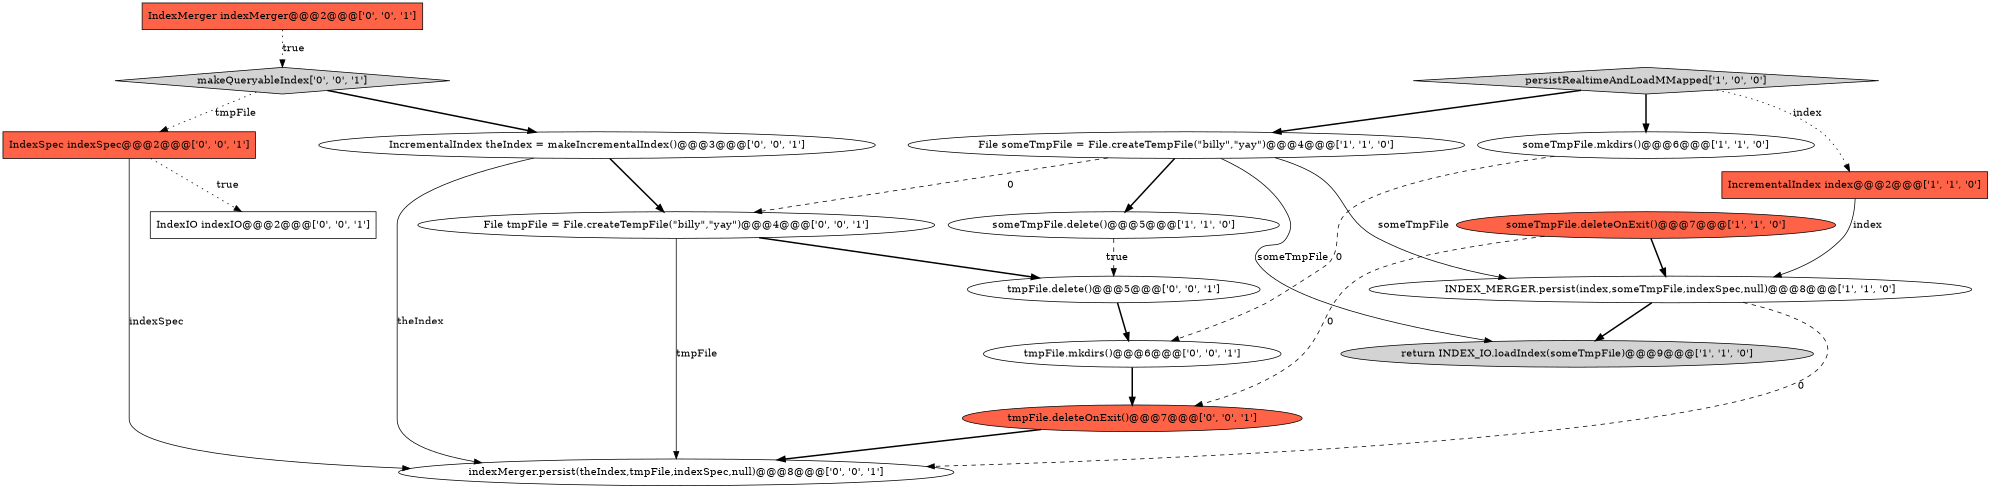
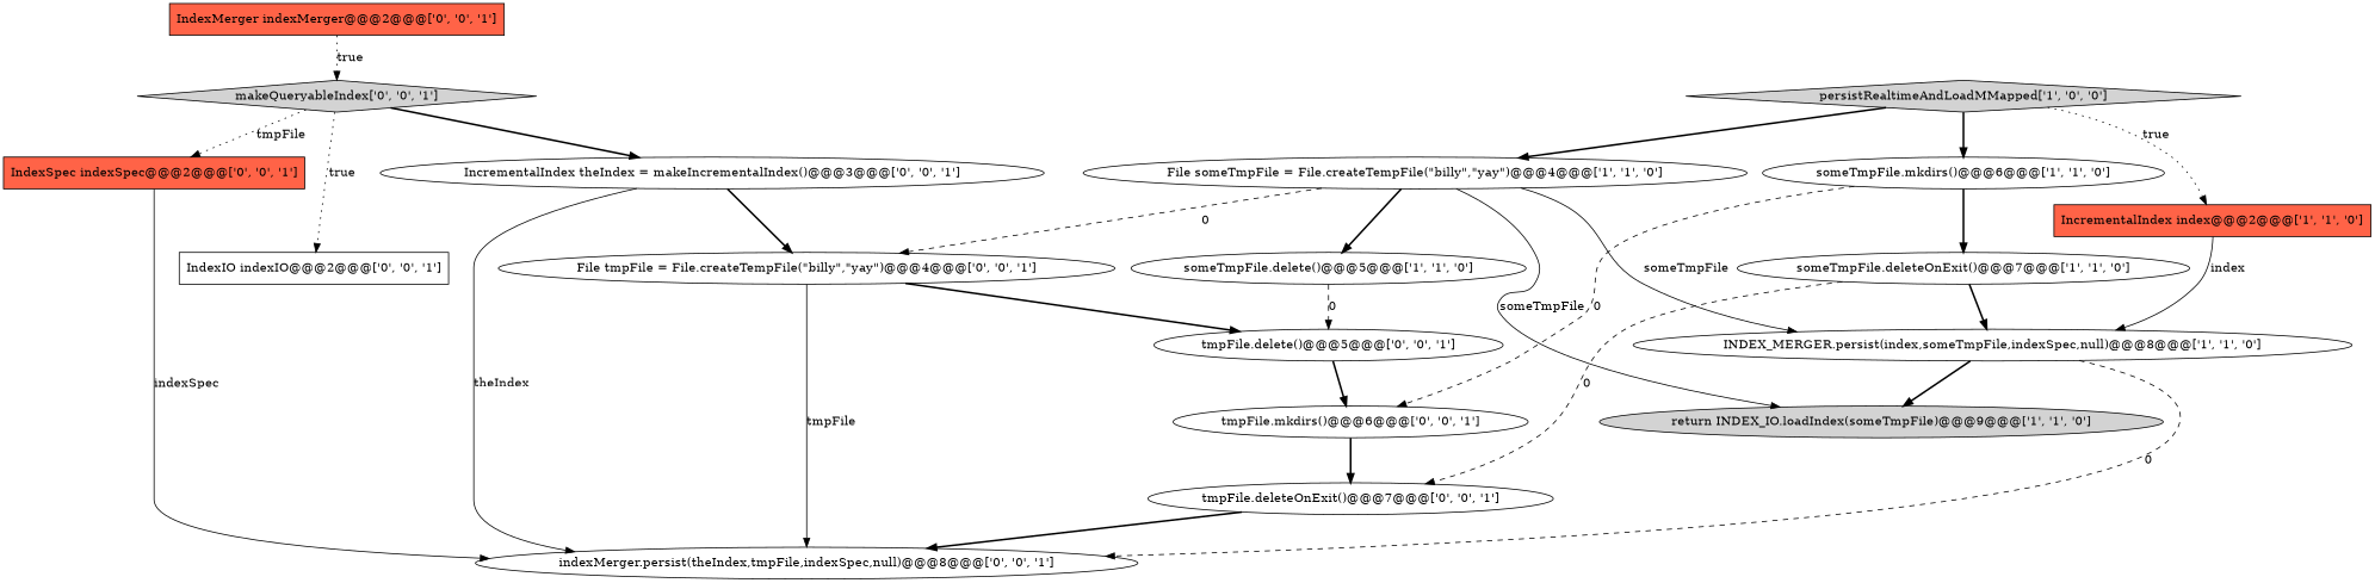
  digraph {
    node [fillcolor=white shape=ellipse style=filled]
    edge [style=bold]
    n1 [label="someTmpFile.delete()@@@5@@@['1', '1', '0']"]
    n2 [label="tmpFile.delete()@@@5@@@['0', '0', '1']"]
    n3 [label="tmpFile.mkdirs()@@@6@@@['0', '0', '1']"]
    n4 [label="someTmpFile.mkdirs()@@@6@@@['1', '1', '0']"]
-   n5 [fillcolor=tomato label="someTmpFile.deleteOnExit()@@@7@@@['1', '1', '0']"]
+   n5 [label="someTmpFile.deleteOnExit()@@@7@@@['1', '1', '0']"]
    n6 [label="File tmpFile = File.createTempFile(\"billy\",\"yay\")@@@4@@@['0', '0', '1']"]
    n7 [label="indexMerger.persist(theIndex,tmpFile,indexSpec,null)@@@8@@@['0', '0', '1']"]
    n8 [fillcolor=lightgray label="makeQueryableIndex['0', '0', '1']" shape=diamond]
    n9 [fillcolor=tomato label="IndexSpec indexSpec@@@2@@@['0', '0', '1']" shape=box]
    n10 [label="IndexIO indexIO@@@2@@@['0', '0', '1']" shape=box]
    n11 [label="IncrementalIndex theIndex = makeIncrementalIndex()@@@3@@@['0', '0', '1']"]
    n12 [fillcolor=tomato label="IndexMerger indexMerger@@@2@@@['0', '0', '1']" shape=box]
-   n13 [fillcolor=tomato label="tmpFile.deleteOnExit()@@@7@@@['0', '0', '1']"]
+   n13 [label="tmpFile.deleteOnExit()@@@7@@@['0', '0', '1']"]
    n14 [label="INDEX_MERGER.persist(index,someTmpFile,indexSpec,null)@@@8@@@['1', '1', '0']"]
    n15 [fillcolor=lightgray label="return INDEX_IO.loadIndex(someTmpFile)@@@9@@@['1', '1', '0']"]
    n16 [fillcolor=tomato label="IncrementalIndex index@@@2@@@['1', '1', '0']" shape=box]
    n17 [label="File someTmpFile = File.createTempFile(\"billy\",\"yay\")@@@4@@@['1', '1', '0']"]
    n18 [fillcolor=lightgray label="persistRealtimeAndLoadMMapped['1', '0', '0']" shape=diamond]
-   n1 -> n2 [label=true style=dashed]
+   n1 -> n2 [label=0 style=dashed]
    n2 -> n3
    n3 -> n13
    n4 -> n3 [label=0 style=dashed]
+   n4 -> n5
    n5 -> n13 [label=0 style=dashed]
    n5 -> n14
    n6 -> n2
    n6 -> n7 [label=tmpFile style=solid]
    n8 -> n9 [label=tmpFile style=dotted]
-   n9 -> n10 [label=true style=dotted]
+   n8 -> n10 [label=true style=dotted]
    n8 -> n11
    n9 -> n7 [label=indexSpec style=solid]
    n11 -> n6
    n11 -> n7 [label=theIndex style=solid]
    n12 -> n8 [label=true style=dotted]
    n13 -> n7
    n14 -> n7 [label=0 style=dashed]
    n14 -> n15
    n16 -> n14 [label=index style=solid]
    n17 -> n1
    n17 -> n6 [label=0 style=dashed]
    n17 -> n14 [label=someTmpFile style=solid]
    n17 -> n15 [label=someTmpFile style=solid]
    n18 -> n4
-   n18 -> n16 [label=index style=dotted]
+   n18 -> n16 [label=true style=dotted]
    n18 -> n17
  }
